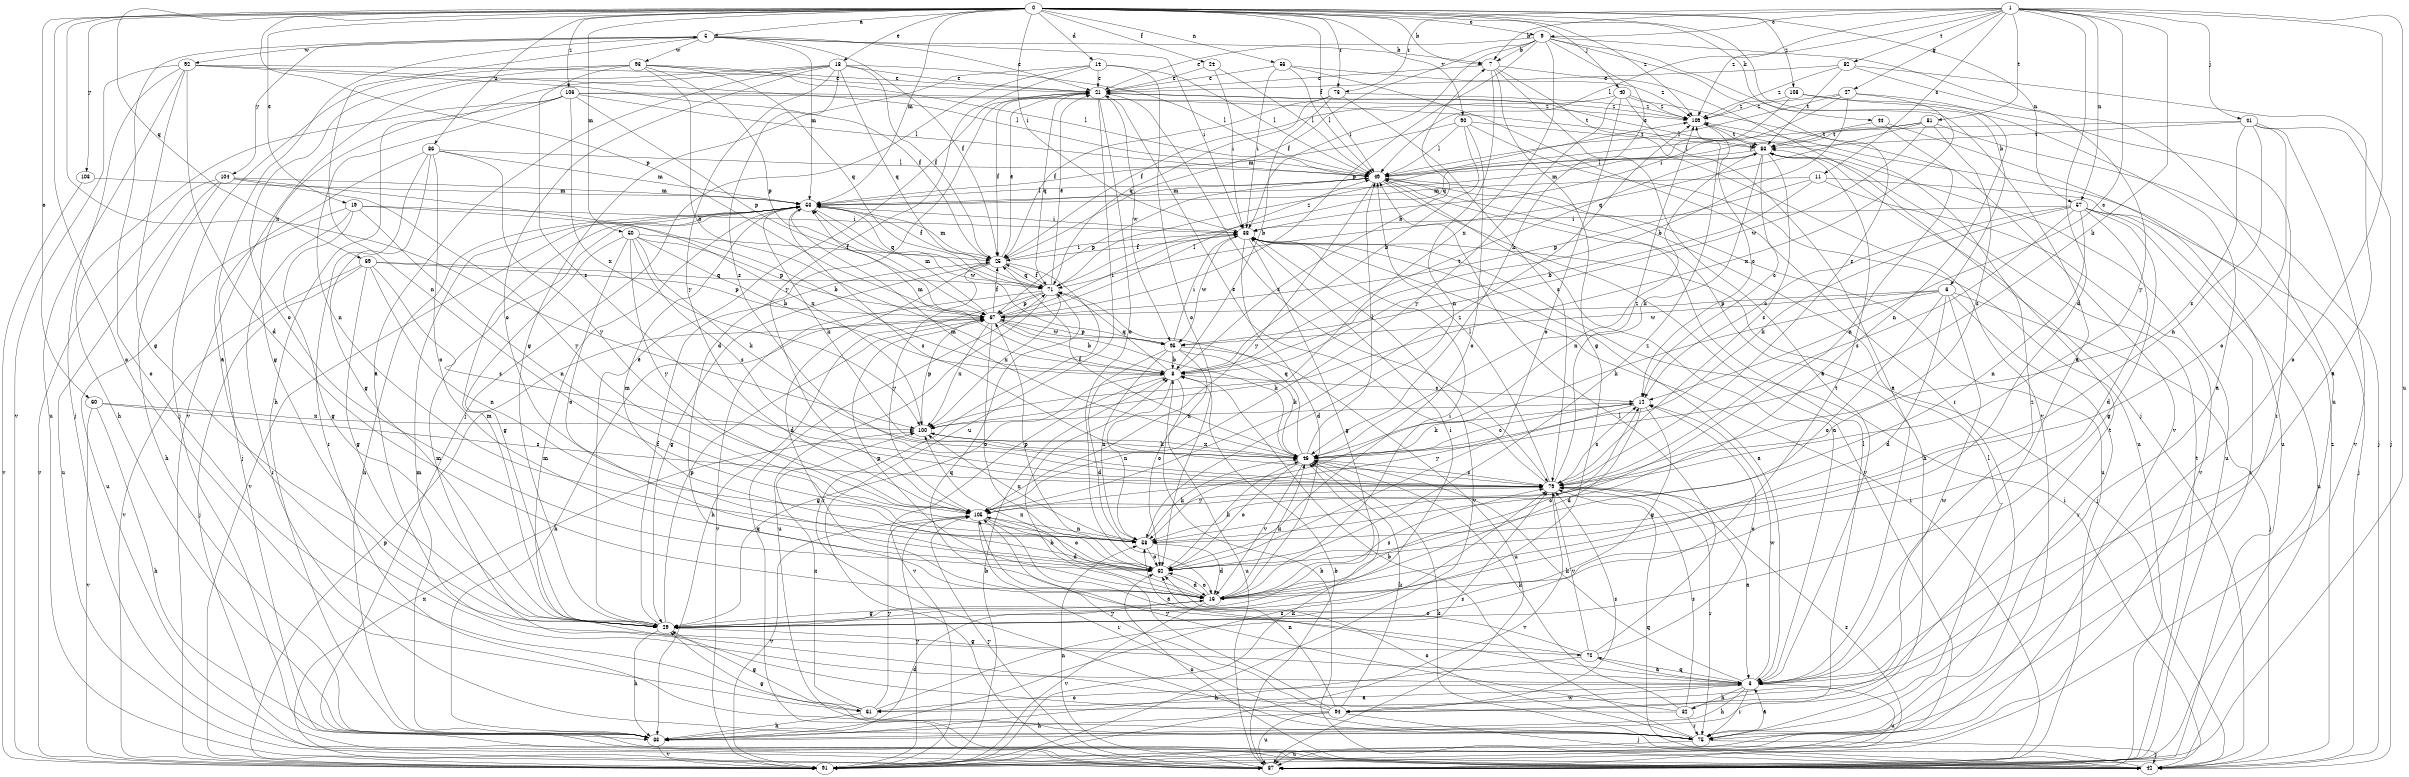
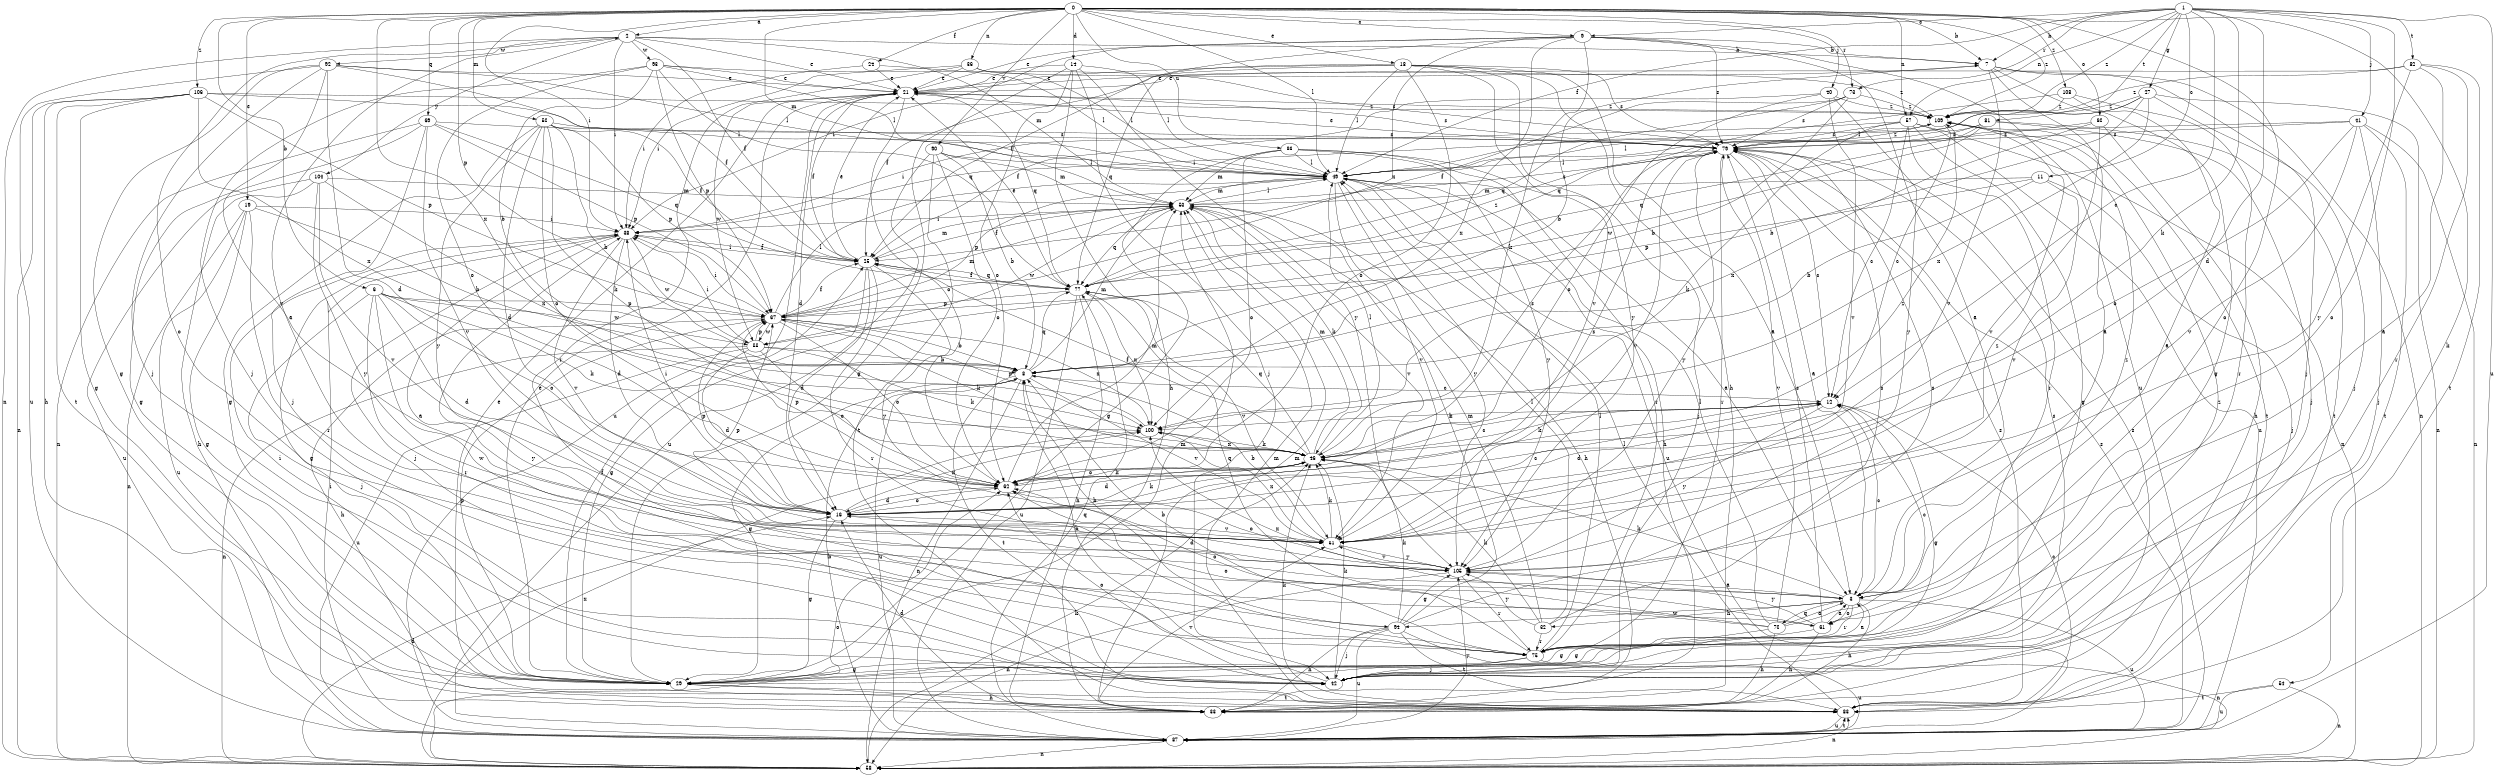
  strict digraph {
    0
-   2 [label=5]
+   2
    6
    7
    9
    14
    18
    19
    24
    38
    40
-   44
+   44 [label=54]
    49
    50
    53
-   56
+   56 [label=36]
    57
    60
    61
    67
    69
    73
    86
    90
    100
-   103
    106
    108
    109
    21
    25
    58
    92
    93
    104
    16
    46
    75
    94
    42
    62
-   95
+   95 [label=55]
    3
    29
-   91
+   91 [label=51]
    87
    79
    33
    105
-   71
+   71 [label=77]
    8
    83
    12
    1
    11
    27
    41
    81
    82
    32
    70
    0 -> 2 [label=a]
    0 -> 6 [label=b]
    0 -> 7 [label=b]
    0 -> 9 [label=c]
    0 -> 14 [label=d]
    0 -> 18 [label=e]
    0 -> 19 [label=e]
    0 -> 24 [label=f]
    0 -> 38 [label=i]
    0 -> 40 [label=j]
    0 -> 44 [label=k]
-   0 -> 49 [label=f]
+   0 -> 49 [label=l]
    0 -> 50 [label=m]
    0 -> 53 [label=m]
    0 -> 56 [label=n]
    0 -> 57 [label=n]
    0 -> 60 [label=o]
    0 -> 61 [label=o]
    0 -> 67 [label=p]
    0 -> 69 [label=q]
    0 -> 73 [label=r]
    0 -> 86 [label=u]
    0 -> 90 [label=v]
    0 -> 100 [label=x]
-   0 -> 103 [label=y]
    0 -> 106 [label=z]
    0 -> 108 [label=z]
    0 -> 109 [label=z]
    2 -> 7 [label=b]
    2 -> 38 [label=i]
    2 -> 53 [label=m]
    2 -> 61 [label=o]
    2 -> 21 [label=e]
    2 -> 25 [label=f]
    2 -> 58 [label=n]
    2 -> 92 [label=w]
    2 -> 93 [label=w]
    2 -> 104 [label=y]
    6 -> 67 [label=p]
    6 -> 16 [label=d]
    6 -> 46 [label=k]
    6 -> 75 [label=r]
    6 -> 94 [label=w]
    6 -> 42 [label=j]
    6 -> 62 [label=o]
    6 -> 95 [label=w]
    7 -> 21 [label=e]
    7 -> 58 [label=n]
    7 -> 42 [label=j]
    7 -> 3 [label=a]
    7 -> 29 [label=g]
    7 -> 91 [label=v]
    9 -> 7 [label=b]
    9 -> 38 [label=i]
-   9 -> 67 [label=p]
+   9 -> 67 [label=x]
    9 -> 100 [label=x]
    9 -> 21 [label=e]
    9 -> 25 [label=f]
    9 -> 46 [label=k]
    9 -> 3 [label=a]
    9 -> 87 [label=u]
    9 -> 79 [label=s]
    14 -> 49 [label=l]
    14 -> 21 [label=e]
    14 -> 42 [label=j]
    14 -> 62 [label=o]
    14 -> 29 [label=g]
+   14 -> 33 [label=h]
    14 -> 105 [label=y]
    18 -> 49 [label=l]
    18 -> 21 [label=e]
    18 -> 25 [label=f]
    18 -> 62 [label=o]
    18 -> 3 [label=a]
    18 -> 91 [label=v]
    18 -> 79 [label=s]
    18 -> 33 [label=h]
    18 -> 105 [label=y]
    18 -> 71 [label=q]
    19 -> 38 [label=i]
    19 -> 58 [label=n]
    19 -> 75 [label=r]
    19 -> 29 [label=g]
    19 -> 87 [label=u]
    19 -> 8 [label=b]
    24 -> 38 [label=i]
    24 -> 49 [label=l]
    24 -> 21 [label=e]
    38 -> 25 [label=f]
    38 -> 16 [label=d]
    38 -> 42 [label=j]
    38 -> 95 [label=w]
    38 -> 3 [label=a]
    38 -> 29 [label=g]
    38 -> 91 [label=v]
    40 -> 109 [label=z]
    40 -> 25 [label=f]
    40 -> 62 [label=o]
-   40 -> 3 [label=a]
    40 -> 91 [label=v]
    40 -> 105 [label=y]
    44 -> 58 [label=n]
    44 -> 87 [label=u]
    44 -> 83 [label=t]
    49 -> 53 [label=m]
    49 -> 67 [label=p]
    49 -> 3 [label=a]
    49 -> 91 [label=v]
    49 -> 87 [label=u]
    49 -> 33 [label=h]
    49 -> 105 [label=y]
    50 -> 67 [label=p]
    50 -> 25 [label=f]
    50 -> 46 [label=k]
    50 -> 62 [label=o]
    50 -> 29 [label=g]
    50 -> 79 [label=s]
    50 -> 105 [label=y]
    50 -> 8 [label=b]
    53 -> 38 [label=i]
    53 -> 49 [label=l]
    53 -> 25 [label=f]
    53 -> 46 [label=k]
    53 -> 95 [label=w]
    53 -> 91 [label=v]
    53 -> 79 [label=s]
    53 -> 33 [label=h]
    53 -> 71 [label=q]
    56 -> 38 [label=i]
    56 -> 49 [label=l]
    56 -> 109 [label=z]
    56 -> 21 [label=e]
    56 -> 75 [label=r]
    57 -> 38 [label=i]
    57 -> 58 [label=n]
-   57 -> 16 [label=d]
+   50 -> 16 [label=d]
    57 -> 46 [label=k]
    57 -> 75 [label=r]
    57 -> 29 [label=g]
    57 -> 87 [label=u]
    57 -> 79 [label=s]
    57 -> 12 [label=c]
    60 -> 100 [label=x]
    60 -> 91 [label=v]
    60 -> 79 [label=s]
    60 -> 33 [label=h]
    61 -> 100 [label=x]
    61 -> 3 [label=a]
    61 -> 29 [label=g]
    61 -> 79 [label=s]
    61 -> 33 [label=h]
    61 -> 105 [label=y]
    67 -> 38 [label=i]
    67 -> 49 [label=l]
    67 -> 53 [label=m]
    67 -> 100 [label=x]
    67 -> 25 [label=f]
    67 -> 46 [label=k]
    67 -> 62 [label=o]
    67 -> 95 [label=w]
    67 -> 33 [label=h]
    67 -> 8 [label=b]
    69 -> 67 [label=p]
    69 -> 58 [label=n]
    69 -> 42 [label=j]
    69 -> 29 [label=g]
    69 -> 91 [label=v]
    69 -> 79 [label=s]
    69 -> 71 [label=q]
    73 -> 109 [label=z]
    73 -> 25 [label=f]
    73 -> 79 [label=s]
    73 -> 71 [label=q]
    73 -> 8 [label=b]
    86 -> 49 [label=l]
    86 -> 53 [label=m]
    86 -> 75 [label=r]
    86 -> 42 [label=j]
    86 -> 62 [label=o]
    86 -> 29 [label=g]
    86 -> 105 [label=y]
    90 -> 49 [label=l]
    90 -> 53 [label=m]
    90 -> 62 [label=o]
    90 -> 87 [label=u]
    90 -> 8 [label=b]
    90 -> 83 [label=t]
    100 -> 67 [label=p]
    100 -> 46 [label=k]
-   103 -> 53 [label=m]
-   103 -> 91 [label=v]
    106 -> 49 [label=l]
    106 -> 67 [label=p]
    106 -> 100 [label=x]
    106 -> 109 [label=z]
    106 -> 58 [label=n]
    106 -> 29 [label=g]
    106 -> 33 [label=h]
    106 -> 83 [label=t]
    108 -> 109 [label=z]
    108 -> 75 [label=r]
    108 -> 3 [label=a]
    108 -> 71 [label=q]
    109 -> 83 [label=t]
    109 -> 12 [label=c]
    21 -> 109 [label=z]
    21 -> 25 [label=f]
    21 -> 16 [label=d]
    21 -> 62 [label=o]
    21 -> 95 [label=w]
    21 -> 87 [label=u]
    21 -> 79 [label=s]
    21 -> 71 [label=q]
    25 -> 38 [label=i]
    25 -> 53 [label=m]
    25 -> 21 [label=e]
    25 -> 16 [label=d]
    25 -> 75 [label=r]
    25 -> 29 [label=g]
    25 -> 105 [label=y]
    25 -> 71 [label=q]
    58 -> 100 [label=x]
    58 -> 16 [label=d]
    58 -> 46 [label=k]
    58 -> 62 [label=o]
    92 -> 49 [label=l]
    92 -> 21 [label=e]
    92 -> 25 [label=f]
    92 -> 16 [label=d]
    92 -> 42 [label=j]
    92 -> 29 [label=g]
    92 -> 91 [label=v]
    92 -> 87 [label=u]
    93 -> 49 [label=l]
    93 -> 67 [label=p]
    93 -> 21 [label=e]
    93 -> 42 [label=j]
    93 -> 62 [label=o]
    93 -> 79 [label=s]
    93 -> 71 [label=q]
    93 -> 8 [label=b]
    104 -> 53 [label=m]
    104 -> 100 [label=x]
    104 -> 91 [label=v]
    104 -> 87 [label=u]
    104 -> 33 [label=h]
    104 -> 105 [label=y]
    16 -> 38 [label=i]
    16 -> 67 [label=p]
    16 -> 100 [label=x]
    16 -> 46 [label=k]
    16 -> 62 [label=o]
    16 -> 29 [label=g]
    16 -> 91 [label=v]
    16 -> 79 [label=s]
    16 -> 12 [label=c]
    46 -> 49 [label=l]
    46 -> 53 [label=m]
    46 -> 100 [label=x]
    46 -> 25 [label=f]
-   46 -> 16 [label=v]
+   46 -> 16 [label=d]
    46 -> 62 [label=o]
    46 -> 79 [label=s]
    46 -> 71 [label=q]
    46 -> 12 [label=c]
    75 -> 49 [label=l]
    75 -> 42 [label=j]
    75 -> 62 [label=o]
    75 -> 3 [label=a]
    75 -> 29 [label=g]
    75 -> 87 [label=u]
    75 -> 8 [label=b]
-   94 -> 53 [label=m]
+   94 -> 53 [label=l]
    94 -> 58 [label=n]
    94 -> 46 [label=k]
    94 -> 42 [label=j]
    94 -> 87 [label=u]
    94 -> 79 [label=s]
    94 -> 33 [label=h]
-   94 -> 105 [label=y]
+   94 -> 105 [label=g]
    94 -> 8 [label=b]
    94 -> 83 [label=t]
-   42 -> 38 [label=i]
+   42 -> 38 [label=y]
    42 -> 109 [label=z]
    42 -> 46 [label=k]
    42 -> 62 [label=o]
-   42 -> 79 [label=q]
+   42 -> 79 [label=s]
    42 -> 8 [label=b]
    62 -> 53 [label=m]
    62 -> 67 [label=p]
    62 -> 109 [label=z]
    62 -> 16 [label=d]
    62 -> 46 [label=k]
    95 -> 38 [label=i]
    95 -> 67 [label=p]
    95 -> 58 [label=n]
    95 -> 16 [label=d]
    95 -> 46 [label=k]
    95 -> 62 [label=o]
    95 -> 87 [label=u]
    95 -> 8 [label=b]
    3 -> 2 [label=a]
    3 -> 61 [label=o]
    3 -> 109 [label=z]
    3 -> 46 [label=k]
    3 -> 75 [label=r]
    3 -> 94 [label=w]
    3 -> 87 [label=u]
    3 -> 33 [label=h]
-   3 -> 12 [label=w]
+   3 -> 12 [label=c]
    3 -> 32 [label=h]
    3 -> 70 [label=q]
    29 -> 38 [label=i]
    29 -> 53 [label=m]
    29 -> 67 [label=p]
    29 -> 21 [label=e]
    29 -> 25 [label=f]
    29 -> 33 [label=h]
    29 -> 83 [label=t]
    91 -> 67 [label=p]
    91 -> 100 [label=x]
    91 -> 46 [label=k]
    91 -> 105 [label=y]
    91 -> 8 [label=b]
    87 -> 38 [label=i]
    87 -> 58 [label=n]
    87 -> 79 [label=s]
    87 -> 105 [label=y]
    87 -> 71 [label=q]
    87 -> 8 [label=b]
    87 -> 83 [label=t]
    79 -> 49 [label=l]
-   79 -> 109 [label=z]
+   109 -> 79 [label=z]
    79 -> 21 [label=e]
    79 -> 75 [label=r]
    79 -> 3 [label=a]
    79 -> 91 [label=v]
    79 -> 105 [label=y]
    79 -> 12 [label=c]
    33 -> 53 [label=m]
    33 -> 16 [label=d]
    33 -> 91 [label=v]
    33 -> 79 [label=s]
    105 -> 109 [label=z]
    105 -> 58 [label=n]
    105 -> 16 [label=d]
    105 -> 75 [label=r]
-   62 -> 105 [label=o]
+   105 -> 62 [label=o]
    105 -> 3 [label=a]
    105 -> 91 [label=v]
    71 -> 67 [label=p]
    71 -> 100 [label=x]
    71 -> 109 [label=z]
    71 -> 21 [label=e]
    71 -> 25 [label=f]
    71 -> 91 [label=v]
    71 -> 87 [label=u]
    71 -> 33 [label=h]
    8 -> 7 [label=b]
    8 -> 53 [label=m]
    8 -> 58 [label=n]
    8 -> 29 [label=g]
    8 -> 91 [label=v]
    8 -> 87 [label=u]
    8 -> 71 [label=q]
    8 -> 83 [label=t]
    8 -> 12 [label=c]
    83 -> 49 [label=l]
    83 -> 53 [label=m]
    83 -> 21 [label=e]
-   83 -> 58 [label=n]
+   58 -> 83 [label=n]
    83 -> 46 [label=k]
    83 -> 87 [label=u]
    83 -> 79 [label=s]
    83 -> 12 [label=c]
    12 -> 100 [label=x]
    12 -> 16 [label=d]
    12 -> 46 [label=k]
    12 -> 29 [label=g]
    12 -> 105 [label=y]
    1 -> 7 [label=b]
    1 -> 9 [label=c]
-   1 -> 49 [label=l]
+   1 -> 49 [label=f]
    1 -> 57 [label=n]
    1 -> 61 [label=o]
    1 -> 73 [label=r]
    1 -> 109 [label=z]
    1 -> 16 [label=d]
    1 -> 46 [label=k]
    1 -> 87 [label=u]
    1 -> 12 [label=c]
    1 -> 11 [label=c]
    1 -> 27 [label=g]
    1 -> 41 [label=j]
    1 -> 81 [label=t]
    1 -> 82 [label=t]
    11 -> 53 [label=m]
    11 -> 67 [label=p]
    11 -> 42 [label=j]
    11 -> 91 [label=v]
    11 -> 8 [label=b]
    27 -> 38 [label=i]
    27 -> 49 [label=l]
    27 -> 100 [label=x]
    27 -> 109 [label=z]
    27 -> 58 [label=n]
+   27 -> 42 [label=j]
    27 -> 8 [label=b]
    41 -> 49 [label=l]
    41 -> 58 [label=n]
    41 -> 42 [label=j]
    41 -> 62 [label=o]
    41 -> 91 [label=v]
    41 -> 79 [label=s]
    41 -> 83 [label=t]
    81 -> 49 [label=l]
    81 -> 42 [label=j]
    81 -> 95 [label=w]
    81 -> 79 [label=s]
    81 -> 71 [label=q]
    81 -> 83 [label=t]
    82 -> 109 [label=z]
    82 -> 21 [label=e]
+   82 -> 75 [label=r]
    82 -> 3 [label=a]
    82 -> 105 [label=y]
    82 -> 83 [label=t]
    32 -> 49 [label=l]
    32 -> 53 [label=m]
    32 -> 46 [label=k]
    32 -> 75 [label=r]
    32 -> 79 [label=s]
    32 -> 105 [label=y]
    70 -> 49 [label=l]
    70 -> 62 [label=o]
    70 -> 3 [label=a]
-   29 -> 70 [label=g]
+   70 -> 29 [label=g]
    70 -> 79 [label=v]
    70 -> 33 [label=h]
    70 -> 71 [label=q]
    70 -> 12 [label=c]
  }
